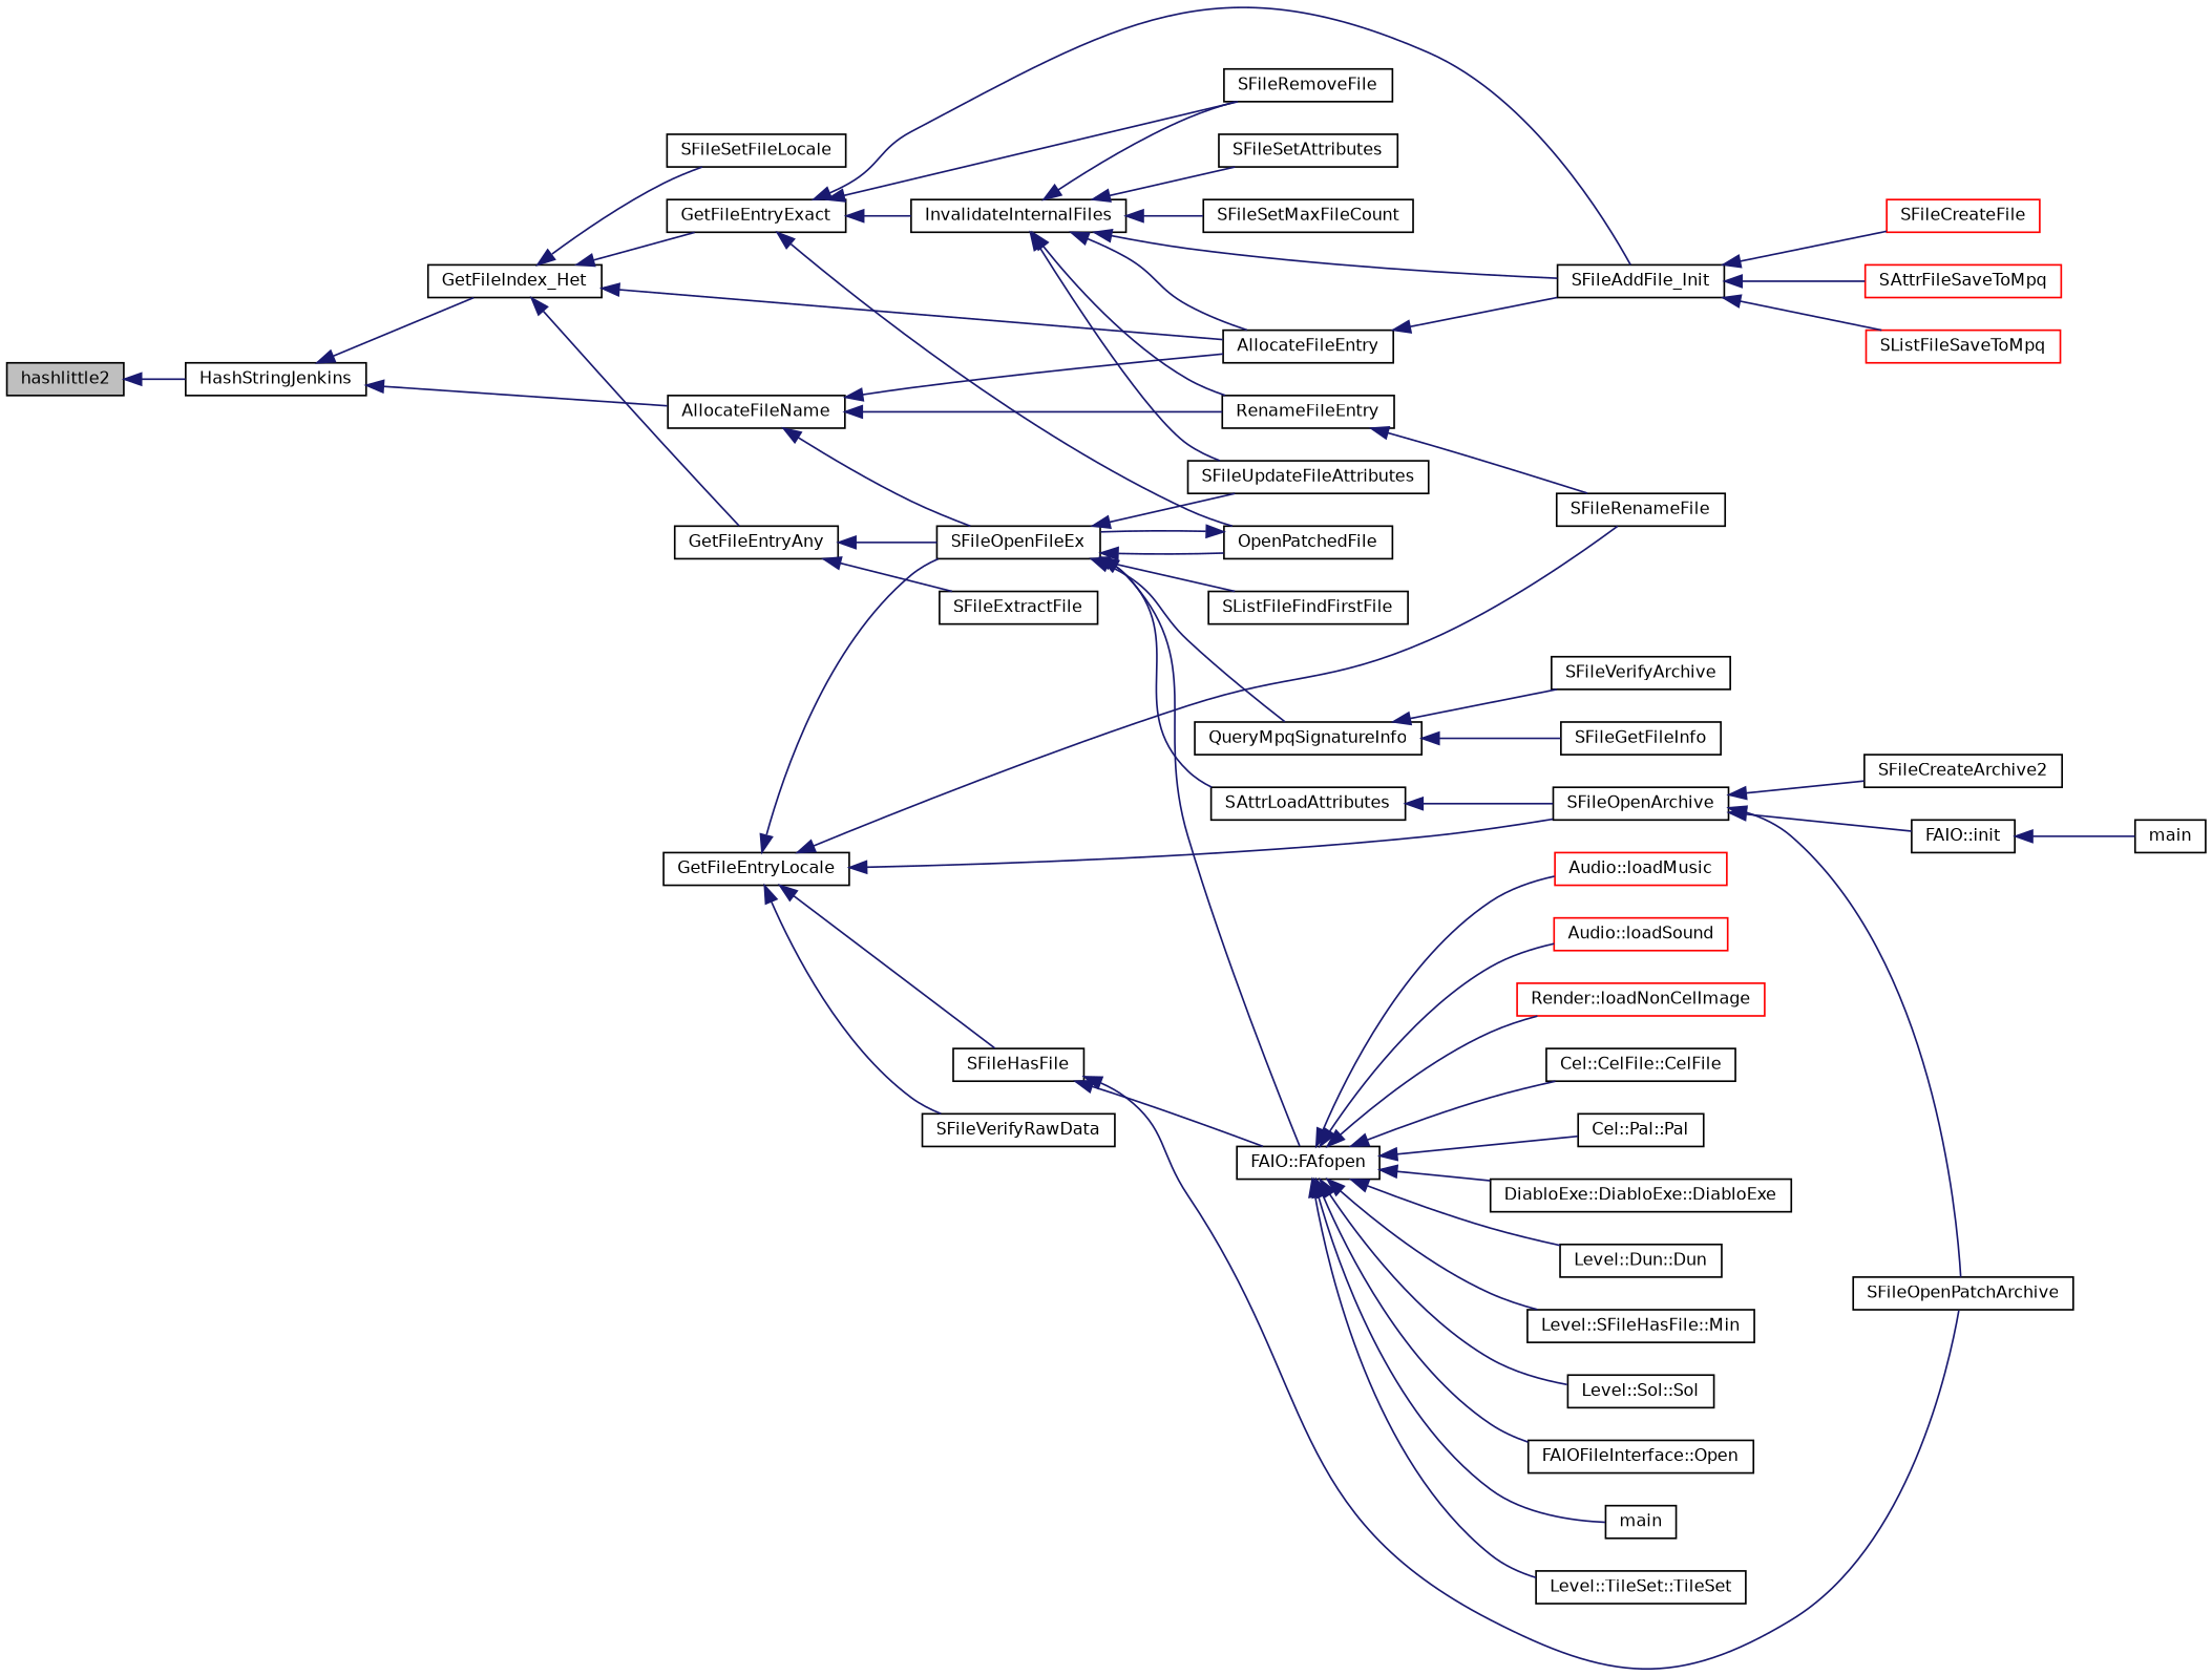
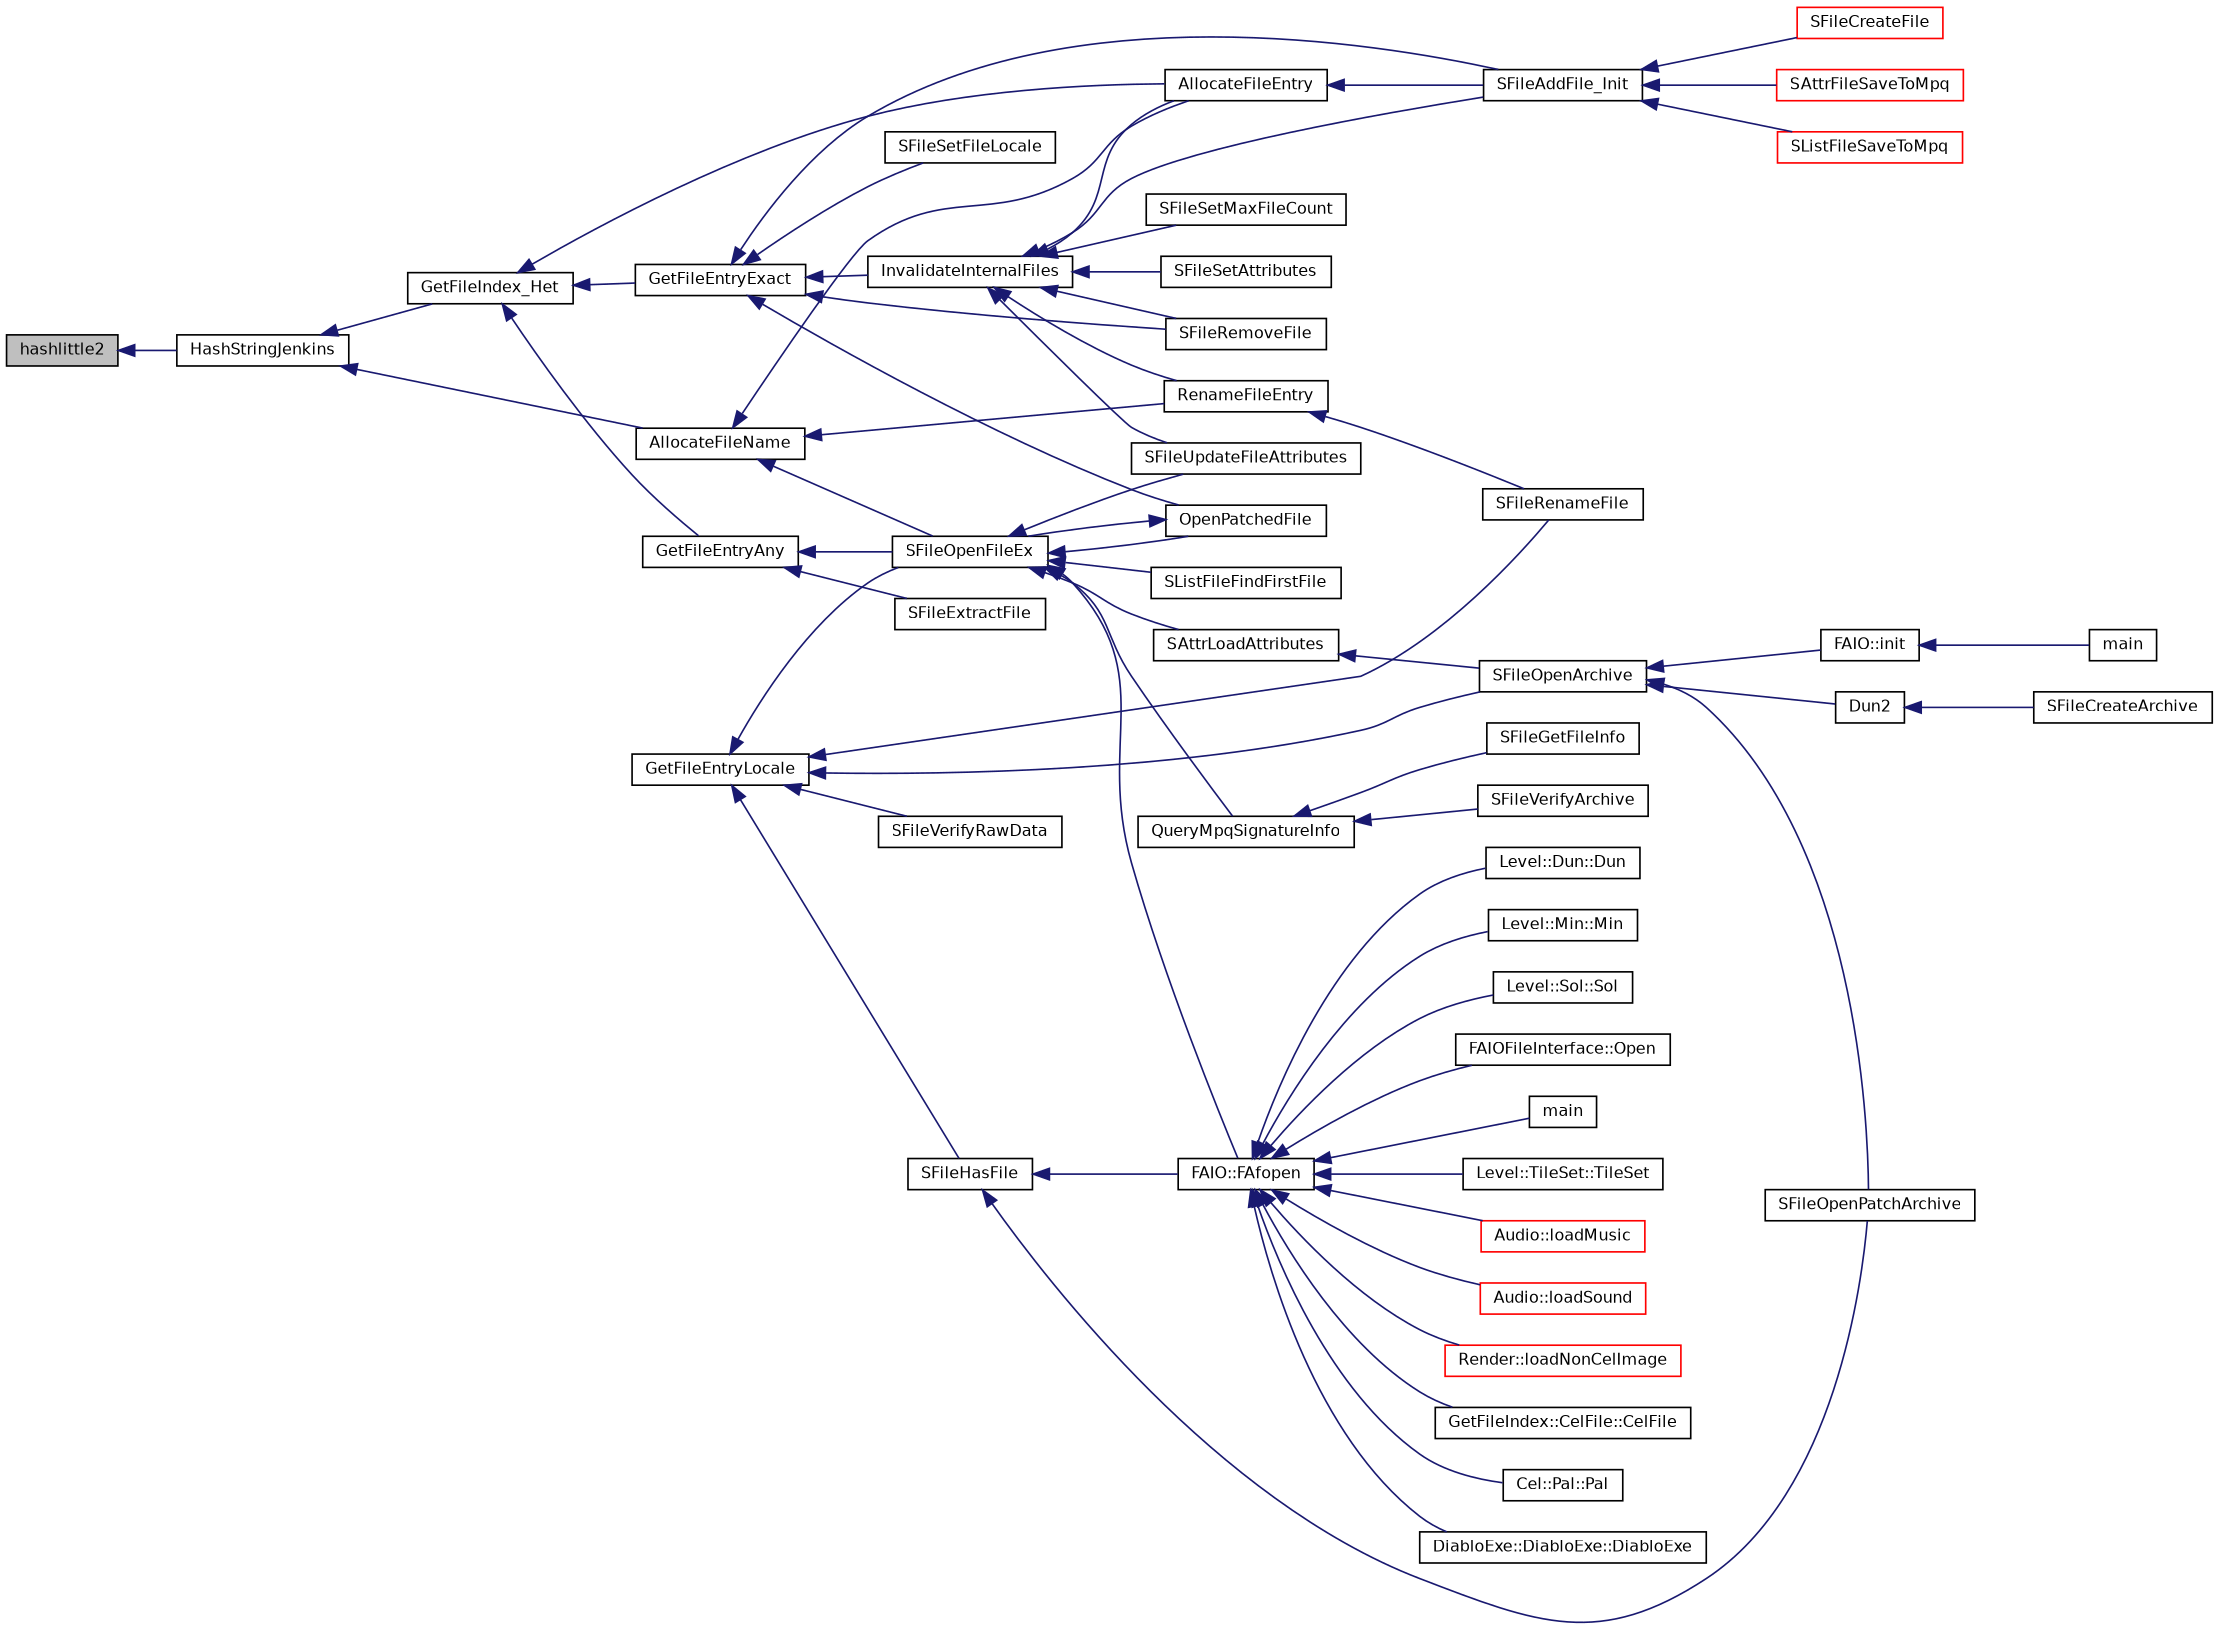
  digraph {
    rankdir=LR
    node [color=black fillcolor=white fontname=Helvetica fontsize=10 shape=record style=filled]
    edge [color=midnightblue dir=back fontname=Helvetica fontsize=10 labelfontname=Helvetica labelfontsize=10 style=solid]
    n1 [fillcolor=grey75 fontcolor=black height=0.2 label=hashlittle2 width=0.4]
    n2 [height=0.2 label=HashStringJenkins width=0.4]
    n3 [height=0.2 label=GetFileIndex_Het width=0.4]
    n4 [height=0.2 label=AllocateFileName width=0.4]
    n5 [height=0.2 label=GetFileEntryAny width=0.4]
    n6 [height=0.2 label=GetFileEntryExact width=0.4]
    n7 [height=0.2 label=AllocateFileEntry width=0.4]
    n8 [height=0.2 label=SFileOpenFileEx width=0.4]
    n9 [height=0.2 label=RenameFileEntry width=0.4]
    n10 [height=0.2 label=SFileExtractFile width=0.4]
    n11 [height=0.2 label=GetFileEntryLocale width=0.4]
    n12 [height=0.2 label=SFileOpenArchive width=0.4]
    n13 [height=0.2 label=SFileRenameFile width=0.4]
    n14 [height=0.2 label=SFileHasFile width=0.4]
    n15 [height=0.2 label=SFileVerifyRawData width=0.4]
    n16 [height=0.2 label=OpenPatchedFile width=0.4]
    n17 [height=0.2 label=InvalidateInternalFiles width=0.4]
    n18 [height=0.2 label=SFileAddFile_Init width=0.4]
    n19 [height=0.2 label=SFileRemoveFile width=0.4]
    n20 [height=0.2 label=SFileSetFileLocale width=0.4]
    n21 [height=0.2 label="FAIO::FAfopen" width=0.4]
    n22 [height=0.2 label=SAttrLoadAttributes width=0.4]
    n23 [height=0.2 label=SFileUpdateFileAttributes width=0.4]
    n24 [height=0.2 label=SListFileFindFirstFile width=0.4]
    n25 [height=0.2 label=QueryMpqSignatureInfo width=0.4]
    n26 [height=0.2 label=main width=0.4]
    n27 [height=0.2 label="Level::TileSet::TileSet" width=0.4]
    n28 [color=red height=0.2 label="Audio::loadMusic" width=0.4]
    n29 [color=red height=0.2 label="Audio::loadSound" width=0.4]
    n30 [color=red height=0.2 label="Render::loadNonCelImage" width=0.4]
-   n31 [height=0.2 label="Cel::CelFile::CelFile" width=0.4]
+   n31 [height=0.2 label="GetFileIndex::CelFile::CelFile" width=0.4]
    n32 [height=0.2 label="Cel::Pal::Pal" width=0.4]
    n33 [height=0.2 label="DiabloExe::DiabloExe::DiabloExe" width=0.4]
    n34 [height=0.2 label="Level::Dun::Dun" width=0.4]
-   n35 [height=0.2 label="Level::SFileHasFile::Min" width=0.4]
+   n35 [height=0.2 label="Level::Min::Min" width=0.4]
    n36 [height=0.2 label="Level::Sol::Sol" width=0.4]
    n37 [height=0.2 label="FAIOFileInterface::Open" width=0.4]
    n38 [height=0.2 label=SFileGetFileInfo width=0.4]
    n39 [height=0.2 label=SFileVerifyArchive width=0.4]
    n40 [height=0.2 label="FAIO::init" width=0.4]
-   n41 [height=0.2 label=SFileCreateArchive2 width=0.4]
+   n41 [height=0.2 label=Dun2 width=0.4]
    n42 [height=0.2 label=SFileOpenPatchArchive width=0.4]
    n43 [height=0.2 label=main width=0.4]
+   n44 [height=0.2 label=SFileCreateArchive width=0.4]
    n45 [height=0.2 label=SFileSetAttributes width=0.4]
    n46 [height=0.2 label=SFileSetMaxFileCount width=0.4]
    n47 [color=red height=0.2 label=SFileCreateFile width=0.4]
    n48 [color=red height=0.2 label=SAttrFileSaveToMpq width=0.4]
    n49 [color=red height=0.2 label=SListFileSaveToMpq width=0.4]
    n1 -> n2
    n2 -> n3
    n2 -> n4
    n3 -> n5
    n3 -> n6
    n3 -> n7
    n4 -> n7
    n4 -> n8
    n4 -> n9
    n5 -> n8
    n5 -> n10
    n6 -> n16
    n6 -> n17
    n6 -> n18
    n6 -> n19
-   n3 -> n20
+   n6 -> n20
    n7 -> n18
    n8 -> n16
    n8 -> n21
    n8 -> n22
    n8 -> n23
    n8 -> n24
    n8 -> n25
    n9 -> n13
    n11 -> n8
    n11 -> n12
    n11 -> n13
    n11 -> n14
    n11 -> n15
    n12 -> n40
    n12 -> n41
    n12 -> n42
    n14 -> n21
    n14 -> n42
    n16 -> n8
    n17 -> n7
    n17 -> n9
    n17 -> n18
    n17 -> n19
    n17 -> n23
    n17 -> n45
    n17 -> n46
    n18 -> n47
    n18 -> n48
    n18 -> n49
    n21 -> n26
    n21 -> n27
    n21 -> n28
    n21 -> n29
    n21 -> n30
    n21 -> n31
    n21 -> n32
    n21 -> n33
    n21 -> n34
    n21 -> n35
    n21 -> n36
    n21 -> n37
    n22 -> n12
    n25 -> n38
    n25 -> n39
    n40 -> n43
+   n41 -> n44
  }
